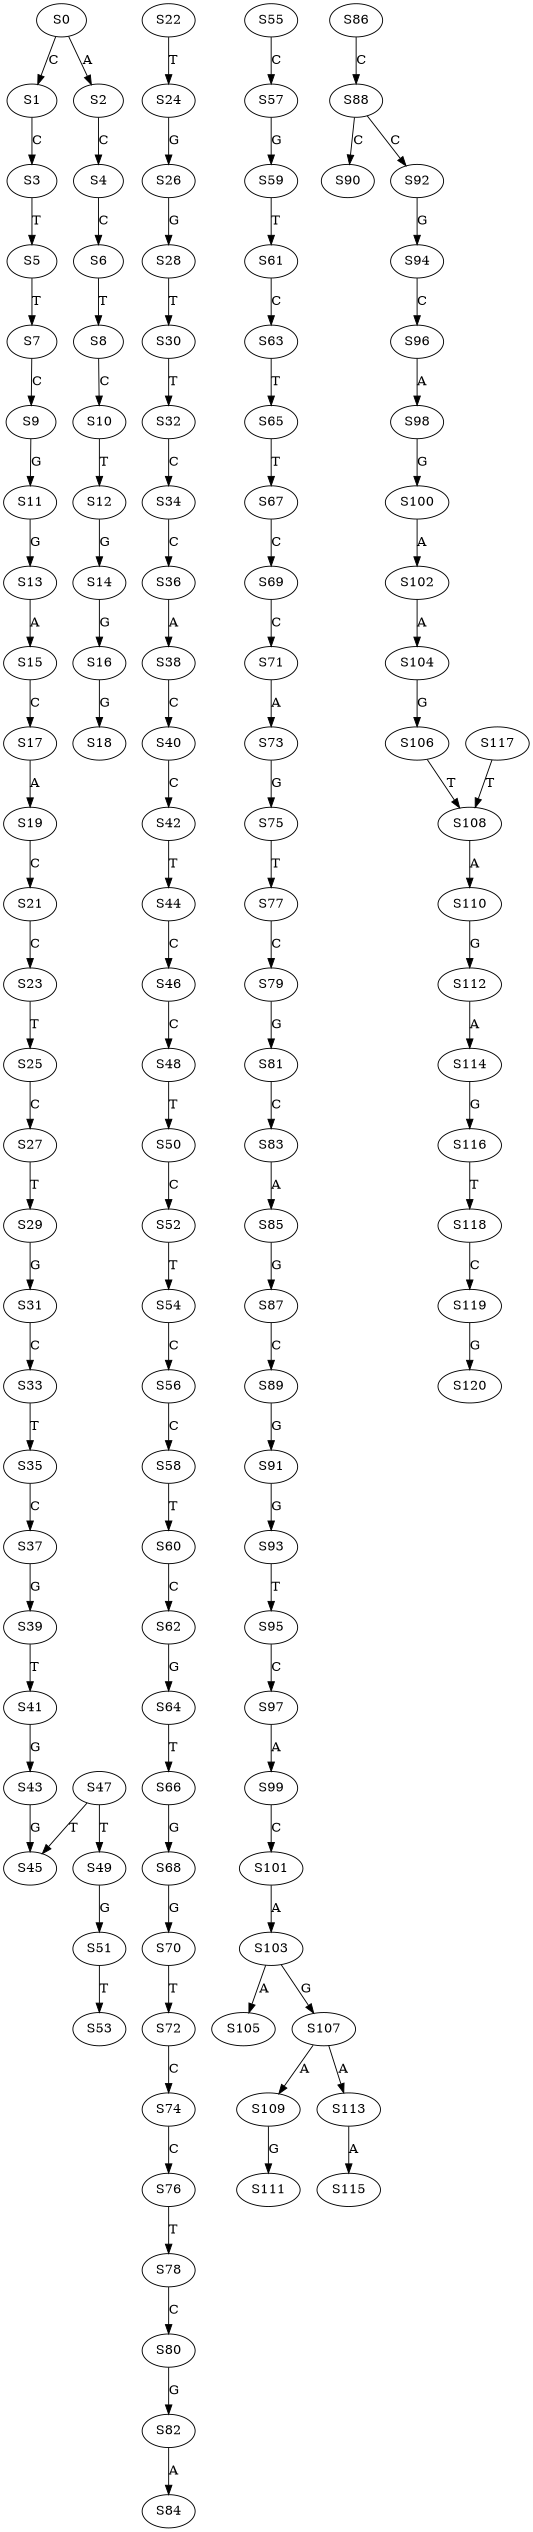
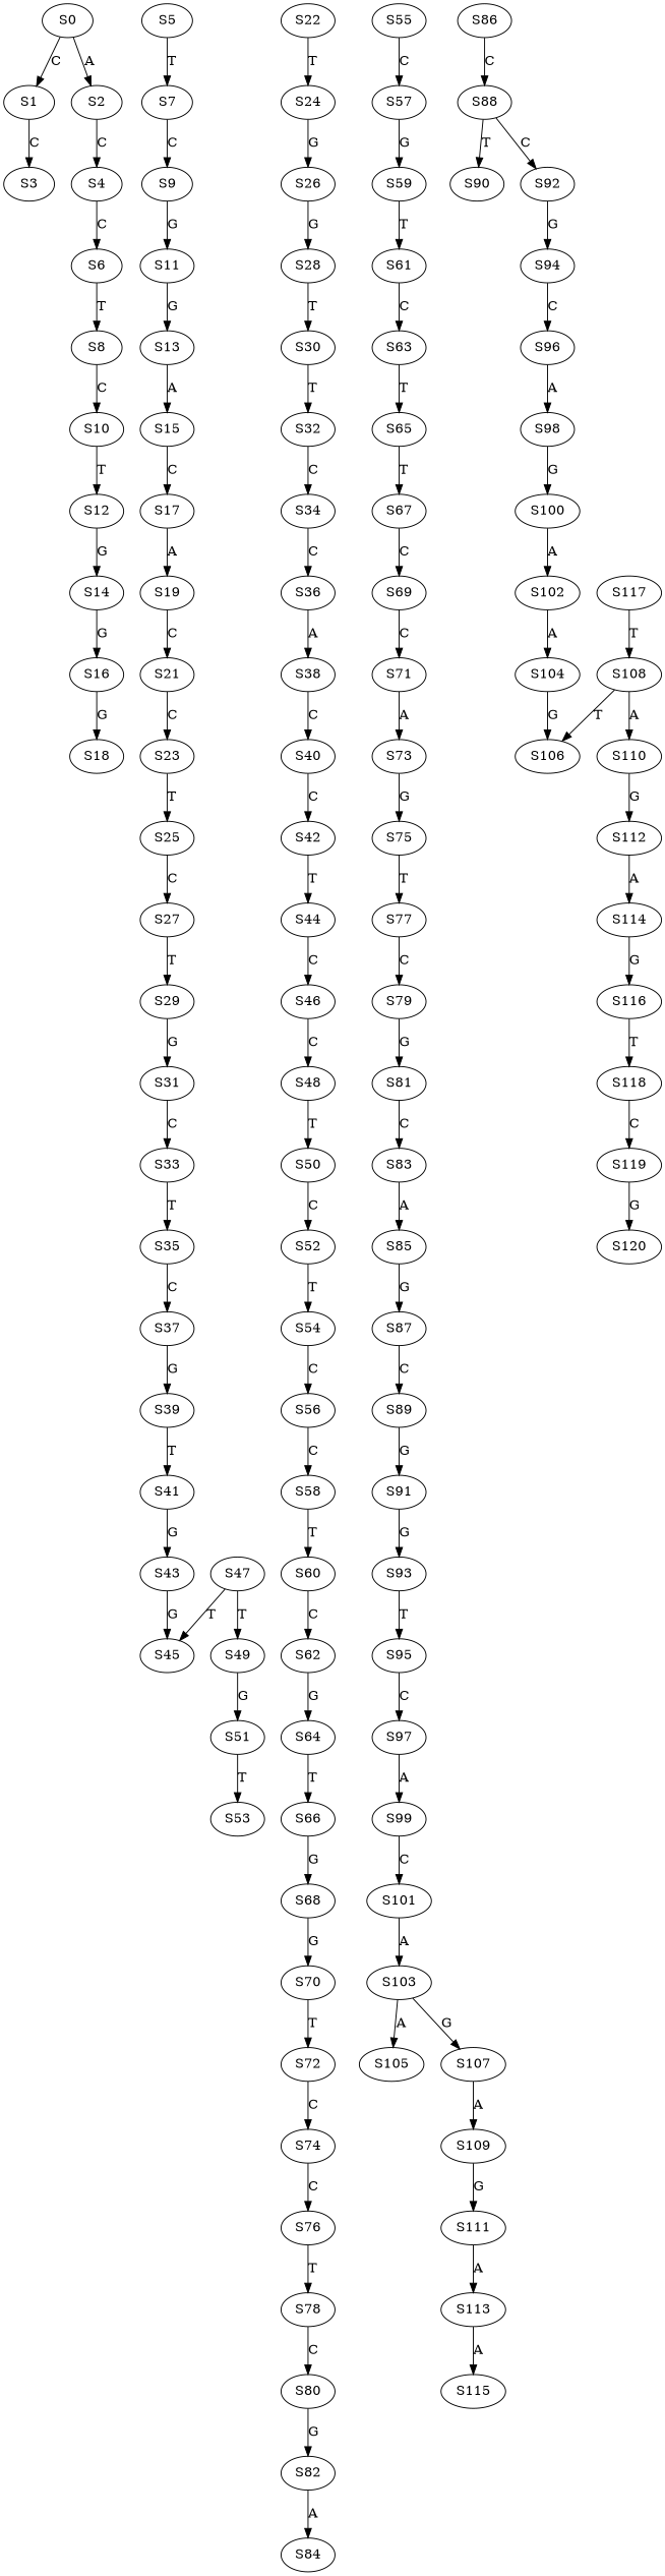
  strict digraph {
    S0
    S1
    S2
    S3
    S4
    S5
    S6
    S7
    S8
    S9
    S10
    S11
    S12
    S13
    S14
    S15
    S16
    S17
    S18
    S19
    S21
    S23
    S22
    S24
    S25
    S26
    S27
    S28
    S29
    S30
    S31
    S32
    S33
    S34
    S35
    S36
    S37
    S38
    S39
    S40
    S41
    S42
    S43
    S44
    S45
    S46
    S48
    S47
    S49
    S50
    S51
    S52
    S53
    S54
    S56
    S55
    S57
    S58
    S59
    S60
    S61
    S62
    S63
    S64
    S65
    S66
    S67
    S68
    S69
    S70
    S71
    S72
    S73
    S74
    S75
    S76
    S77
    S78
    S79
    S80
    S81
    S82
    S83
    S84
    S85
    S87
    S86
    S88
    S89
    S90
    S92
    S91
    S93
    S94
    S95
    S96
    S97
    S98
    S99
    S100
    S101
    S102
    S103
    S104
    S105
    S107
    S106
    S108
    S109
    S110
    S111
    S112
    S113
    S114
    S115
    S116
    S118
    S117
    S119
    S120
    S0 -> S1 [label=C]
    S0 -> S2 [label=A]
    S1 -> S3 [label=C]
    S2 -> S4 [label=C]
-   S3 -> S5 [label=T]
    S4 -> S6 [label=C]
    S5 -> S7 [label=T]
    S6 -> S8 [label=T]
    S7 -> S9 [label=C]
    S8 -> S10 [label=C]
    S9 -> S11 [label=G]
    S10 -> S12 [label=T]
    S11 -> S13 [label=G]
    S12 -> S14 [label=G]
    S13 -> S15 [label=A]
    S14 -> S16 [label=G]
    S15 -> S17 [label=C]
    S16 -> S18 [label=G]
    S17 -> S19 [label=A]
    S19 -> S21 [label=C]
    S21 -> S23 [label=C]
    S23 -> S25 [label=T]
    S22 -> S24 [label=T]
    S24 -> S26 [label=G]
    S25 -> S27 [label=C]
    S26 -> S28 [label=G]
    S27 -> S29 [label=T]
    S28 -> S30 [label=T]
    S29 -> S31 [label=G]
    S30 -> S32 [label=T]
    S31 -> S33 [label=C]
    S32 -> S34 [label=C]
    S33 -> S35 [label=T]
    S34 -> S36 [label=C]
    S35 -> S37 [label=C]
    S36 -> S38 [label=A]
    S37 -> S39 [label=G]
    S38 -> S40 [label=C]
    S39 -> S41 [label=T]
    S40 -> S42 [label=C]
    S41 -> S43 [label=G]
    S42 -> S44 [label=T]
    S43 -> S45 [label=G]
    S44 -> S46 [label=C]
    S46 -> S48 [label=C]
    S48 -> S50 [label=T]
    S47 -> S45 [label=T]
    S47 -> S49 [label=T]
    S49 -> S51 [label=G]
    S50 -> S52 [label=C]
    S51 -> S53 [label=T]
    S52 -> S54 [label=T]
    S54 -> S56 [label=C]
    S56 -> S58 [label=C]
    S55 -> S57 [label=C]
    S57 -> S59 [label=G]
    S58 -> S60 [label=T]
    S59 -> S61 [label=T]
    S60 -> S62 [label=C]
    S61 -> S63 [label=C]
    S62 -> S64 [label=G]
    S63 -> S65 [label=T]
    S64 -> S66 [label=T]
    S65 -> S67 [label=T]
    S66 -> S68 [label=G]
    S67 -> S69 [label=C]
    S68 -> S70 [label=G]
    S69 -> S71 [label=C]
    S70 -> S72 [label=T]
    S71 -> S73 [label=A]
    S72 -> S74 [label=C]
    S73 -> S75 [label=G]
    S74 -> S76 [label=C]
    S75 -> S77 [label=T]
    S76 -> S78 [label=T]
    S77 -> S79 [label=C]
    S78 -> S80 [label=C]
    S79 -> S81 [label=G]
    S80 -> S82 [label=G]
    S81 -> S83 [label=C]
    S82 -> S84 [label=A]
    S83 -> S85 [label=A]
    S85 -> S87 [label=G]
    S87 -> S89 [label=C]
    S86 -> S88 [label=C]
-   S88 -> S90 [label=C]
+   S88 -> S90 [label=T]
    S88 -> S92 [label=C]
    S89 -> S91 [label=G]
    S92 -> S94 [label=G]
    S91 -> S93 [label=G]
    S93 -> S95 [label=T]
    S94 -> S96 [label=C]
    S95 -> S97 [label=C]
    S96 -> S98 [label=A]
    S97 -> S99 [label=A]
    S98 -> S100 [label=G]
    S99 -> S101 [label=C]
    S100 -> S102 [label=A]
    S101 -> S103 [label=A]
    S102 -> S104 [label=A]
    S103 -> S105 [label=A]
    S103 -> S107 [label=G]
    S104 -> S106 [label=G]
    S107 -> S109 [label=A]
-   S106 -> S108 [label=T]
+   S108 -> S106 [label=T]
    S108 -> S110 [label=A]
    S109 -> S111 [label=G]
    S110 -> S112 [label=G]
-   S107 -> S113 [label=A]
+   S111 -> S113 [label=A]
    S112 -> S114 [label=A]
    S113 -> S115 [label=A]
    S114 -> S116 [label=G]
    S116 -> S118 [label=T]
    S118 -> S119 [label=C]
    S117 -> S108 [label=T]
    S119 -> S120 [label=G]
  }
